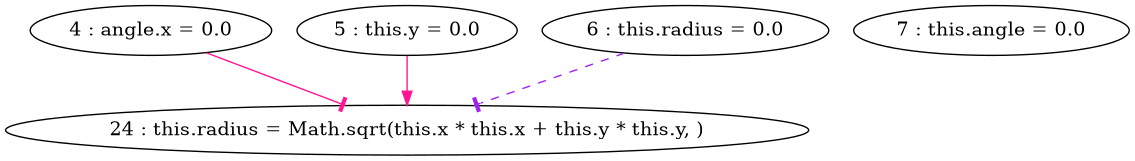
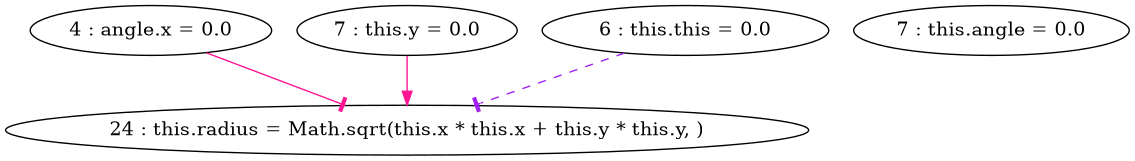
  digraph {
    edge [arrowhead=tee color=deeppink]
    n1 [label="4 : angle.x = 0.0"]
    "24 : this.radius = Math.sqrt(this.x * this.x + this.y * this.y, )"
-   "5 : this.y = 0.0"
-   "6 : this.radius = 0.0"
+   "5 : this.y = 0.0" [label="7 : this.y = 0.0"]
+   "6 : this.radius = 0.0" [label="6 : this.this = 0.0"]
    "7 : this.angle = 0.0"
    n1 -> "24 : this.radius = Math.sqrt(this.x * this.x + this.y * this.y, )"
    "5 : this.y = 0.0" -> "24 : this.radius = Math.sqrt(this.x * this.x + this.y * this.y, )" [arrowhead=normal]
    "6 : this.radius = 0.0" -> "24 : this.radius = Math.sqrt(this.x * this.x + this.y * this.y, )" [color=purple style=dashed]
  }
